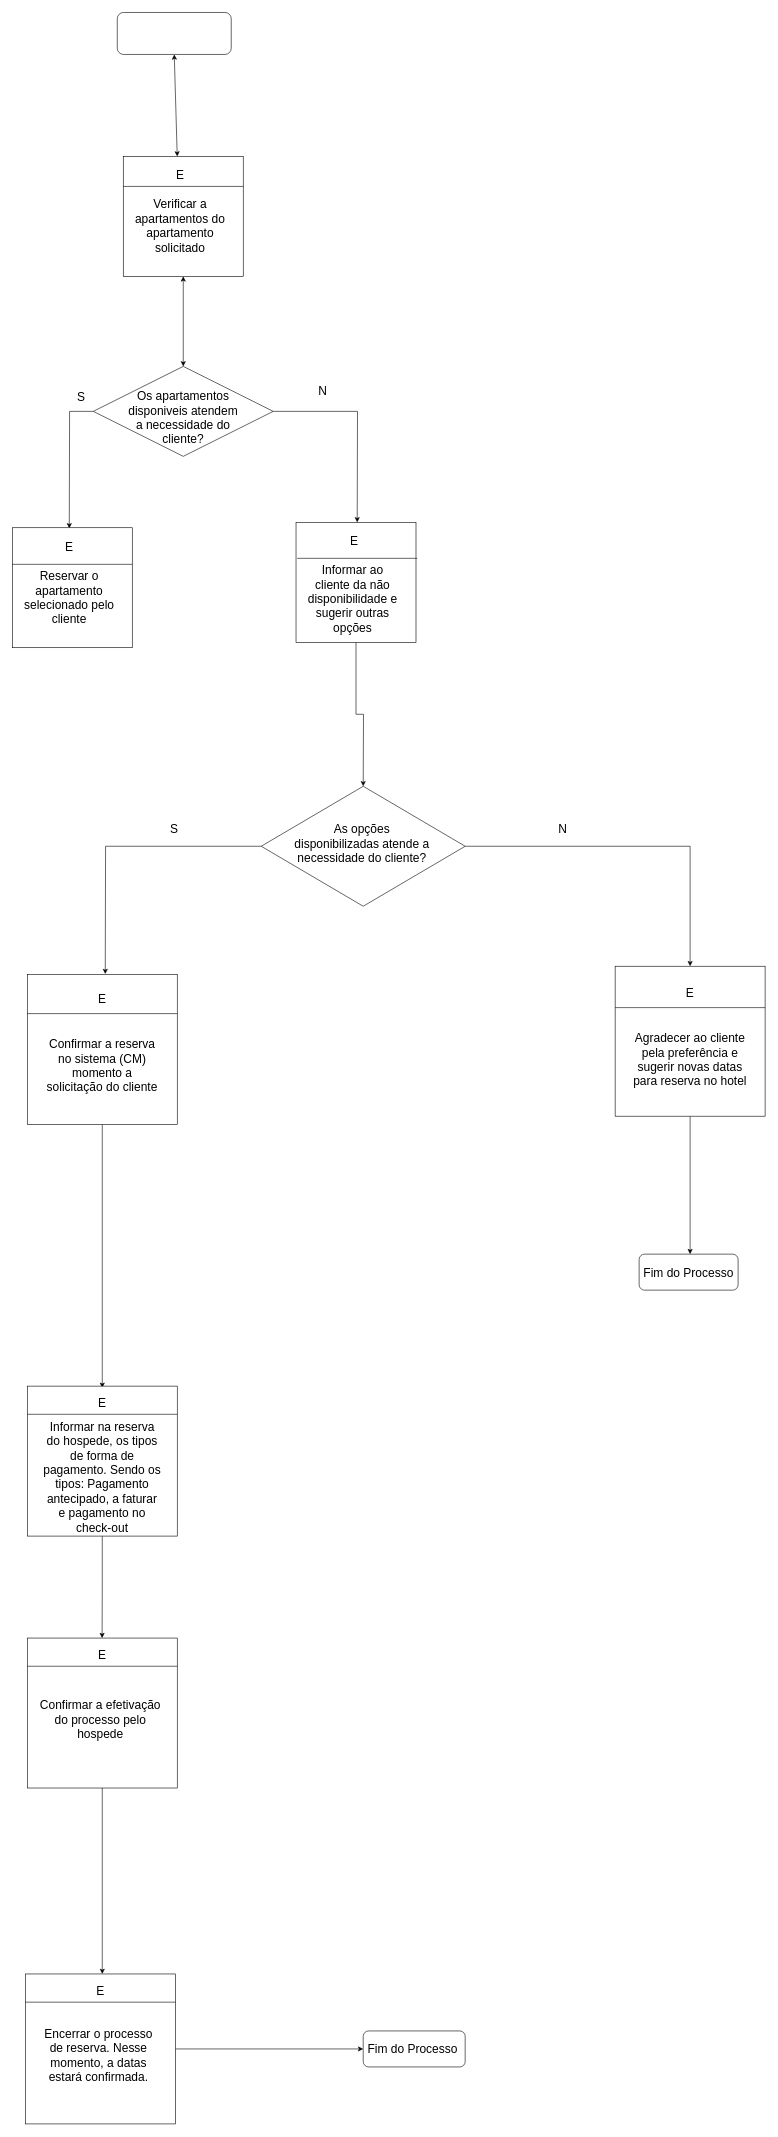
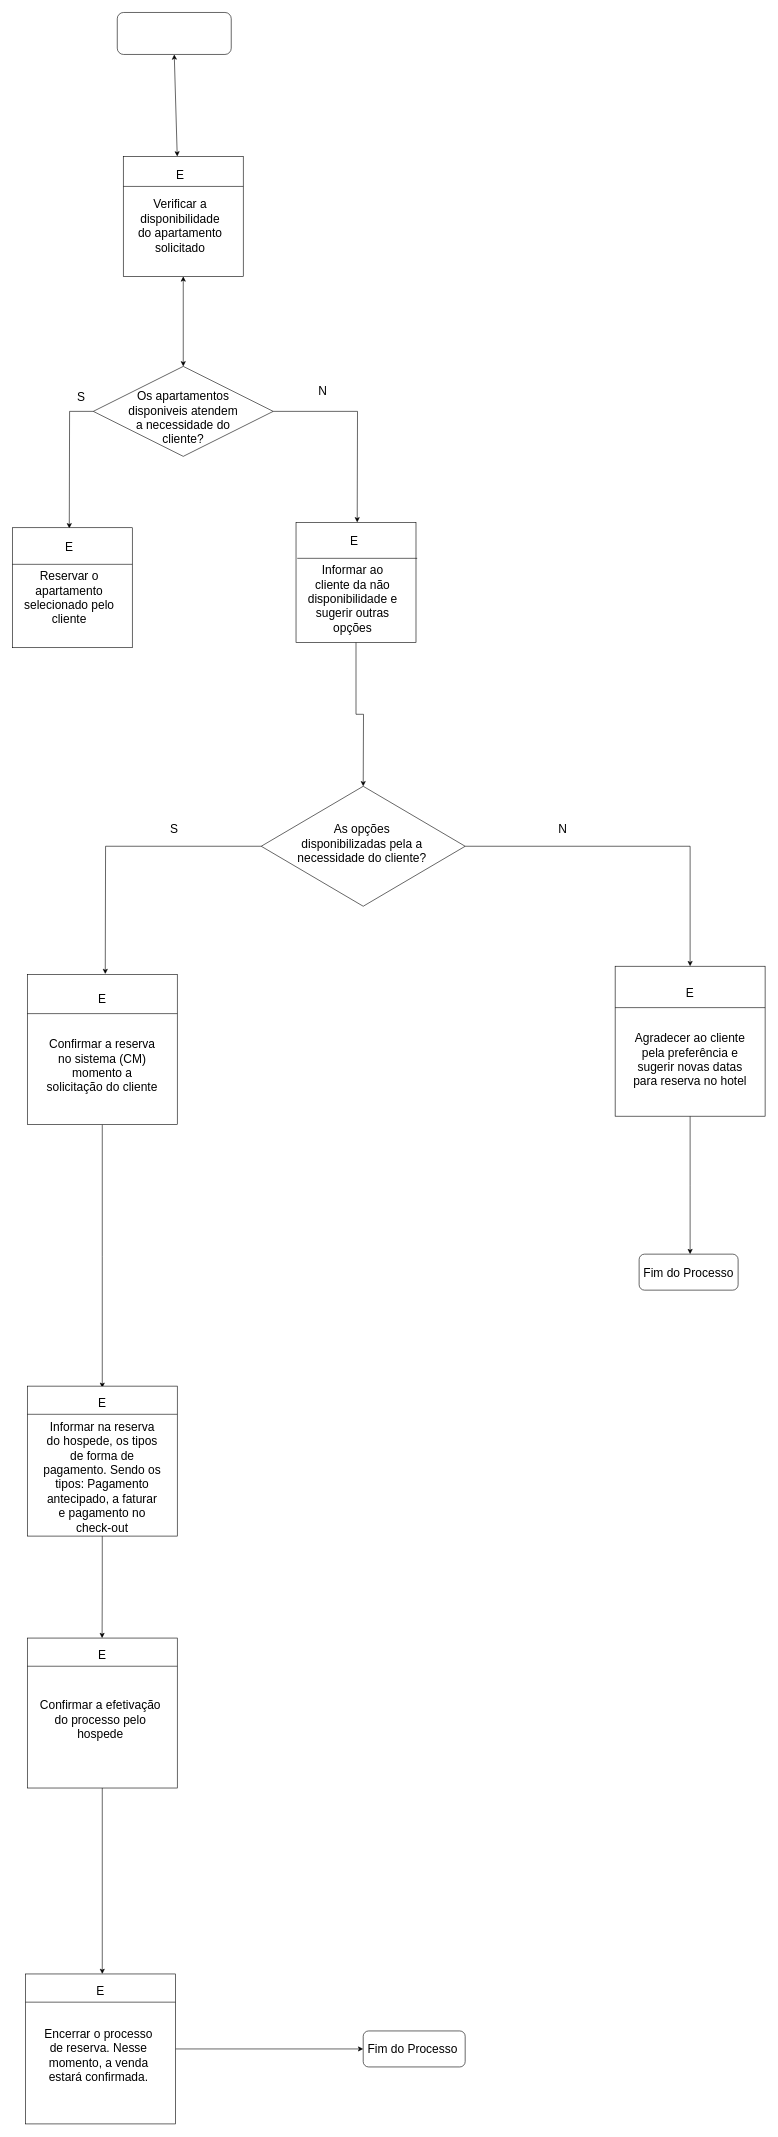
  <mxCell id="0" />
  <mxCell id="1" parent="0" />
  <mxCell id="2" value="" style="rounded=1;whiteSpace=wrap;html=1;" vertex="1" parent="1"><mxGeometry x="195" y="20" width="190" height="70" as="geometry" /></mxCell>
  <mxCell id="3" value="" style="endArrow=classic;startArrow=classic;html=1;entryX=0.5;entryY=1;entryDx=0;entryDy=0;" edge="1" parent="1" target="2"><mxGeometry width="50" height="50" relative="1" as="geometry"><mxPoint x="295" y="260" as="sourcePoint" /><mxPoint x="305" y="120" as="targetPoint" /></mxGeometry></mxCell>
  <mxCell id="4" value="" style="whiteSpace=wrap;html=1;aspect=fixed;" vertex="1" parent="1"><mxGeometry x="205" y="260" width="200" height="200" as="geometry" /></mxCell>
  <mxCell id="5" value="" style="endArrow=none;html=1;entryX=1;entryY=0.25;entryDx=0;entryDy=0;exitX=0;exitY=0.25;exitDx=0;exitDy=0;" edge="1" parent="1" source="4" target="4"><mxGeometry width="50" height="50" relative="1" as="geometry"><mxPoint x="195" y="340" as="sourcePoint" /><mxPoint x="645" y="360" as="targetPoint" /></mxGeometry></mxCell>
  <mxCell id="6" value="&lt;font style=&quot;font-size: 20px&quot;&gt;E&lt;/font&gt;" style="text;html=1;strokeColor=none;fillColor=none;align=center;verticalAlign=middle;whiteSpace=wrap;rounded=0;" vertex="1" parent="1"><mxGeometry x="280" y="280" width="40" height="20" as="geometry" /></mxCell>
- <mxCell id="7" value="&lt;font style=&quot;font-size: 20px&quot;&gt;Verificar a apartamentos do apartamento solicitado&lt;/font&gt;" style="text;html=1;strokeColor=none;fillColor=none;align=center;verticalAlign=middle;whiteSpace=wrap;rounded=0;" vertex="1" parent="1"><mxGeometry x="220" y="370" width="160" height="10" as="geometry" /></mxCell>
+ <mxCell id="7" value="&lt;font style=&quot;font-size: 20px&quot;&gt;Verificar a disponibilidade do apartamento solicitado&lt;/font&gt;" style="text;html=1;strokeColor=none;fillColor=none;align=center;verticalAlign=middle;whiteSpace=wrap;rounded=0;" vertex="1" parent="1"><mxGeometry x="220" y="370" width="160" height="10" as="geometry" /></mxCell>
  <mxCell id="8" value="" style="endArrow=classic;startArrow=classic;html=1;entryX=0.5;entryY=1;entryDx=0;entryDy=0;exitX=0.5;exitY=0;exitDx=0;exitDy=0;" edge="1" parent="1" source="11" target="4"><mxGeometry width="50" height="50" relative="1" as="geometry"><mxPoint x="295" y="610" as="sourcePoint" /><mxPoint x="325" y="460" as="targetPoint" /></mxGeometry></mxCell>
  <mxCell id="9" style="edgeStyle=orthogonalEdgeStyle;rounded=0;orthogonalLoop=1;jettySize=auto;html=1;" edge="1" parent="1" source="11"><mxGeometry relative="1" as="geometry"><mxPoint x="115" y="880" as="targetPoint" /></mxGeometry></mxCell>
  <mxCell id="10" style="edgeStyle=orthogonalEdgeStyle;rounded=0;orthogonalLoop=1;jettySize=auto;html=1;exitX=1;exitY=0.5;exitDx=0;exitDy=0;" edge="1" parent="1" source="11"><mxGeometry relative="1" as="geometry"><mxPoint x="595" y="870" as="targetPoint" /></mxGeometry></mxCell>
  <mxCell id="11" value="" style="rhombus;whiteSpace=wrap;html=1;" vertex="1" parent="1"><mxGeometry x="155" y="610" width="300" height="150" as="geometry" /></mxCell>
  <mxCell id="12" value="&lt;font style=&quot;font-size: 20px&quot;&gt;Os apartamentos disponiveis atendem a necessidade do cliente?&lt;/font&gt;" style="text;html=1;strokeColor=none;fillColor=none;align=center;verticalAlign=middle;whiteSpace=wrap;rounded=0;" vertex="1" parent="1"><mxGeometry x="205" y="690" width="200" height="10" as="geometry" /></mxCell>
  <mxCell id="13" value="&lt;font style=&quot;font-size: 20px&quot;&gt;&amp;nbsp;N&lt;/font&gt;" style="text;html=1;strokeColor=none;fillColor=none;align=center;verticalAlign=middle;whiteSpace=wrap;rounded=0;" vertex="1" parent="1"><mxGeometry x="515" y="640" width="40" height="20" as="geometry" /></mxCell>
  <mxCell id="14" value="&lt;font style=&quot;font-size: 20px&quot;&gt;S&lt;/font&gt;" style="text;html=1;strokeColor=none;fillColor=none;align=center;verticalAlign=middle;whiteSpace=wrap;rounded=0;" vertex="1" parent="1"><mxGeometry x="115" y="650" width="40" height="20" as="geometry" /></mxCell>
  <mxCell id="15" value="" style="whiteSpace=wrap;html=1;aspect=fixed;" vertex="1" parent="1"><mxGeometry x="20" y="879" width="200" height="200" as="geometry" /></mxCell>
  <mxCell id="16" value="&lt;font style=&quot;font-size: 20px&quot;&gt;E&lt;/font&gt;" style="text;html=1;strokeColor=none;fillColor=none;align=center;verticalAlign=middle;whiteSpace=wrap;rounded=0;" vertex="1" parent="1"><mxGeometry x="95" y="900" width="40" height="20" as="geometry" /></mxCell>
  <mxCell id="17" value="&lt;font style=&quot;font-size: 20px&quot;&gt;Reservar o apartamento selecionado pelo cliente&lt;/font&gt;" style="text;html=1;strokeColor=none;fillColor=none;align=center;verticalAlign=middle;whiteSpace=wrap;rounded=0;" vertex="1" parent="1"><mxGeometry x="35" y="990" width="160" height="10" as="geometry" /></mxCell>
  <mxCell id="18" style="edgeStyle=orthogonalEdgeStyle;rounded=0;orthogonalLoop=1;jettySize=auto;html=1;exitX=0.5;exitY=1;exitDx=0;exitDy=0;" edge="1" parent="1" source="19"><mxGeometry relative="1" as="geometry"><mxPoint x="605" y="1310" as="targetPoint" /></mxGeometry></mxCell>
  <mxCell id="19" value="" style="whiteSpace=wrap;html=1;aspect=fixed;" vertex="1" parent="1"><mxGeometry x="493" y="870" width="200" height="200" as="geometry" /></mxCell>
  <mxCell id="20" value="&lt;font style=&quot;font-size: 20px&quot;&gt;E&lt;/font&gt;" style="text;html=1;strokeColor=none;fillColor=none;align=center;verticalAlign=middle;whiteSpace=wrap;rounded=0;" vertex="1" parent="1"><mxGeometry x="570" y="891" width="40" height="20" as="geometry" /></mxCell>
  <mxCell id="21" value="&lt;span style=&quot;font-size: 20px&quot;&gt;Informar ao cliente da não disponibilidade e sugerir outras opções&lt;/span&gt;" style="text;html=1;strokeColor=none;fillColor=none;align=center;verticalAlign=middle;whiteSpace=wrap;rounded=0;" vertex="1" parent="1"><mxGeometry x="510" y="992" width="155" height="10" as="geometry" /></mxCell>
  <mxCell id="22" value="" style="endArrow=none;html=1;entryX=1;entryY=0.25;entryDx=0;entryDy=0;exitX=0;exitY=0.25;exitDx=0;exitDy=0;" edge="1" parent="1"><mxGeometry width="50" height="50" relative="1" as="geometry"><mxPoint x="495" y="930" as="sourcePoint" /><mxPoint x="695" y="930" as="targetPoint" /></mxGeometry></mxCell>
  <mxCell id="23" value="" style="endArrow=none;html=1;entryX=1;entryY=0.25;entryDx=0;entryDy=0;exitX=0;exitY=0.25;exitDx=0;exitDy=0;" edge="1" parent="1"><mxGeometry width="50" height="50" relative="1" as="geometry"><mxPoint x="20" y="940" as="sourcePoint" /><mxPoint x="220" y="940" as="targetPoint" /></mxGeometry></mxCell>
  <mxCell id="24" style="edgeStyle=orthogonalEdgeStyle;rounded=0;orthogonalLoop=1;jettySize=auto;html=1;" edge="1" parent="1" source="26"><mxGeometry relative="1" as="geometry"><mxPoint x="175" y="1623" as="targetPoint" /></mxGeometry></mxCell>
  <mxCell id="25" style="edgeStyle=orthogonalEdgeStyle;rounded=0;orthogonalLoop=1;jettySize=auto;html=1;exitX=1;exitY=0.5;exitDx=0;exitDy=0;entryX=0.5;entryY=0;entryDx=0;entryDy=0;" edge="1" parent="1" source="26" target="33"><mxGeometry relative="1" as="geometry"><mxPoint x="1155" y="1600" as="targetPoint" /></mxGeometry></mxCell>
  <mxCell id="26" value="" style="rhombus;whiteSpace=wrap;html=1;" vertex="1" parent="1"><mxGeometry x="435" y="1310" width="340" height="200" as="geometry" /></mxCell>
- <mxCell id="27" value="&lt;span style=&quot;font-size: 20px&quot;&gt;As opções disponibilizadas atende a necessidade do cliente?&lt;/span&gt;" style="text;html=1;strokeColor=none;fillColor=none;align=center;verticalAlign=middle;whiteSpace=wrap;rounded=0;" vertex="1" parent="1"><mxGeometry x="488" y="1400" width="230" height="10" as="geometry" /></mxCell>
+ <mxCell id="27" value="&lt;span style=&quot;font-size: 20px&quot;&gt;As opções disponibilizadas pela a necessidade do cliente?&lt;/span&gt;" style="text;html=1;strokeColor=none;fillColor=none;align=center;verticalAlign=middle;whiteSpace=wrap;rounded=0;" vertex="1" parent="1"><mxGeometry x="488" y="1400" width="230" height="10" as="geometry" /></mxCell>
  <mxCell id="28" value="&lt;font style=&quot;font-size: 20px&quot;&gt;&amp;nbsp;N&lt;/font&gt;" style="text;html=1;strokeColor=none;fillColor=none;align=center;verticalAlign=middle;whiteSpace=wrap;rounded=0;" vertex="1" parent="1"><mxGeometry x="915" y="1370" width="40" height="20" as="geometry" /></mxCell>
  <mxCell id="29" value="&lt;font style=&quot;font-size: 20px&quot;&gt;S&lt;/font&gt;" style="text;html=1;strokeColor=none;fillColor=none;align=center;verticalAlign=middle;whiteSpace=wrap;rounded=0;" vertex="1" parent="1"><mxGeometry x="270" y="1370" width="40" height="20" as="geometry" /></mxCell>
  <mxCell id="30" style="edgeStyle=orthogonalEdgeStyle;rounded=0;orthogonalLoop=1;jettySize=auto;html=1;" edge="1" parent="1" source="31"><mxGeometry relative="1" as="geometry"><mxPoint x="170" y="2312.857" as="targetPoint" /></mxGeometry></mxCell>
  <mxCell id="31" value="" style="whiteSpace=wrap;html=1;aspect=fixed;" vertex="1" parent="1"><mxGeometry x="45" y="1624" width="250" height="250" as="geometry" /></mxCell>
  <mxCell id="32" style="edgeStyle=orthogonalEdgeStyle;rounded=0;orthogonalLoop=1;jettySize=auto;html=1;" edge="1" parent="1" source="33"><mxGeometry relative="1" as="geometry"><mxPoint x="1150" y="2090" as="targetPoint" /></mxGeometry></mxCell>
  <mxCell id="33" value="" style="whiteSpace=wrap;html=1;aspect=fixed;" vertex="1" parent="1"><mxGeometry x="1025" y="1610" width="250" height="250" as="geometry" /></mxCell>
  <mxCell id="34" value="&lt;font style=&quot;font-size: 20px&quot;&gt;E&lt;/font&gt;" style="text;html=1;strokeColor=none;fillColor=none;align=center;verticalAlign=middle;whiteSpace=wrap;rounded=0;" vertex="1" parent="1"><mxGeometry x="1130" y="1644" width="40" height="20" as="geometry" /></mxCell>
  <mxCell id="35" value="&lt;span style=&quot;font-size: 20px&quot;&gt;Agradecer ao cliente pela preferência e sugerir novas datas para reserva no hotel&lt;/span&gt;" style="text;html=1;strokeColor=none;fillColor=none;align=center;verticalAlign=middle;whiteSpace=wrap;rounded=0;" vertex="1" parent="1"><mxGeometry x="1050" y="1760" width="200" height="10" as="geometry" /></mxCell>
  <mxCell id="36" value="" style="endArrow=none;html=1;exitX=0;exitY=0.25;exitDx=0;exitDy=0;" edge="1" parent="1"><mxGeometry width="50" height="50" relative="1" as="geometry"><mxPoint x="1025" y="1679" as="sourcePoint" /><mxPoint x="1275" y="1679" as="targetPoint" /></mxGeometry></mxCell>
  <mxCell id="37" value="&lt;font style=&quot;font-size: 20px&quot;&gt;E&lt;/font&gt;" style="text;html=1;strokeColor=none;fillColor=none;align=center;verticalAlign=middle;whiteSpace=wrap;rounded=0;" vertex="1" parent="1"><mxGeometry x="150" y="1654" width="40" height="20" as="geometry" /></mxCell>
  <mxCell id="38" value="&lt;span style=&quot;font-size: 20px&quot;&gt;Confirmar a reserva no sistema (CM) momento a solicitação do cliente&lt;/span&gt;" style="text;html=1;strokeColor=none;fillColor=none;align=center;verticalAlign=middle;whiteSpace=wrap;rounded=0;" vertex="1" parent="1"><mxGeometry x="70" y="1770" width="200" height="10" as="geometry" /></mxCell>
  <mxCell id="39" value="" style="endArrow=none;html=1;exitX=0;exitY=0.25;exitDx=0;exitDy=0;" edge="1" parent="1"><mxGeometry width="50" height="50" relative="1" as="geometry"><mxPoint x="45" y="1689" as="sourcePoint" /><mxPoint x="295" y="1689" as="targetPoint" /></mxGeometry></mxCell>
  <mxCell id="40" style="edgeStyle=orthogonalEdgeStyle;rounded=0;orthogonalLoop=1;jettySize=auto;html=1;exitX=0.5;exitY=1;exitDx=0;exitDy=0;" edge="1" parent="1" source="41"><mxGeometry relative="1" as="geometry"><mxPoint x="169.714" y="2730" as="targetPoint" /></mxGeometry></mxCell>
  <mxCell id="41" value="" style="whiteSpace=wrap;html=1;aspect=fixed;" vertex="1" parent="1"><mxGeometry x="45" y="2310" width="250" height="250" as="geometry" /></mxCell>
  <mxCell id="42" value="&lt;font style=&quot;font-size: 20px&quot;&gt;E&lt;/font&gt;" style="text;html=1;strokeColor=none;fillColor=none;align=center;verticalAlign=middle;whiteSpace=wrap;rounded=0;" vertex="1" parent="1"><mxGeometry x="150" y="2327" width="40" height="20" as="geometry" /></mxCell>
  <mxCell id="43" value="&lt;span style=&quot;font-size: 20px&quot;&gt;Informar na reserva do hospede, os tipos de forma de pagamento. Sendo os tipos: Pagamento antecipado, a faturar e pagamento no check-out&lt;/span&gt;" style="text;html=1;strokeColor=none;fillColor=none;align=center;verticalAlign=middle;whiteSpace=wrap;rounded=0;" vertex="1" parent="1"><mxGeometry x="70" y="2456" width="200" height="10" as="geometry" /></mxCell>
  <mxCell id="44" value="" style="endArrow=none;html=1;exitX=0;exitY=0.25;exitDx=0;exitDy=0;" edge="1" parent="1"><mxGeometry width="50" height="50" relative="1" as="geometry"><mxPoint x="45" y="2357" as="sourcePoint" /><mxPoint x="295" y="2357" as="targetPoint" /></mxGeometry></mxCell>
  <mxCell id="45" style="edgeStyle=orthogonalEdgeStyle;rounded=0;orthogonalLoop=1;jettySize=auto;html=1;" edge="1" parent="1" source="46"><mxGeometry relative="1" as="geometry"><mxPoint x="170" y="3290" as="targetPoint" /></mxGeometry></mxCell>
  <mxCell id="46" value="" style="whiteSpace=wrap;html=1;aspect=fixed;" vertex="1" parent="1"><mxGeometry x="45" y="2730" width="250" height="250" as="geometry" /></mxCell>
  <mxCell id="47" value="&lt;font style=&quot;font-size: 20px&quot;&gt;E&lt;/font&gt;" style="text;html=1;strokeColor=none;fillColor=none;align=center;verticalAlign=middle;whiteSpace=wrap;rounded=0;" vertex="1" parent="1"><mxGeometry x="150" y="2747" width="40" height="20" as="geometry" /></mxCell>
  <mxCell id="48" value="&lt;span style=&quot;font-size: 20px&quot;&gt;Confirmar a efetivação do processo pelo hospede&lt;/span&gt;" style="text;html=1;strokeColor=none;fillColor=none;align=center;verticalAlign=middle;whiteSpace=wrap;rounded=0;" vertex="1" parent="1"><mxGeometry x="64" y="2860" width="206" height="10" as="geometry" /></mxCell>
  <mxCell id="49" value="" style="endArrow=none;html=1;exitX=0;exitY=0.25;exitDx=0;exitDy=0;" edge="1" parent="1"><mxGeometry width="50" height="50" relative="1" as="geometry"><mxPoint x="45" y="2777" as="sourcePoint" /><mxPoint x="295" y="2777" as="targetPoint" /></mxGeometry></mxCell>
  <mxCell id="50" style="edgeStyle=orthogonalEdgeStyle;rounded=0;orthogonalLoop=1;jettySize=auto;html=1;" edge="1" parent="1" source="51" target="55"><mxGeometry relative="1" as="geometry"><mxPoint x="665" y="3415" as="targetPoint" /></mxGeometry></mxCell>
  <mxCell id="51" value="" style="whiteSpace=wrap;html=1;aspect=fixed;" vertex="1" parent="1"><mxGeometry x="42" y="3290" width="250" height="250" as="geometry" /></mxCell>
  <mxCell id="52" value="&lt;font style=&quot;font-size: 20px&quot;&gt;E&lt;/font&gt;" style="text;html=1;strokeColor=none;fillColor=none;align=center;verticalAlign=middle;whiteSpace=wrap;rounded=0;" vertex="1" parent="1"><mxGeometry x="147" y="3307" width="40" height="20" as="geometry" /></mxCell>
- <mxCell id="53" value="&lt;span style=&quot;font-size: 20px&quot;&gt;Encerrar o processo de reserva. Nesse momento, a datas estará confirmada.&lt;/span&gt;" style="text;html=1;strokeColor=none;fillColor=none;align=center;verticalAlign=middle;whiteSpace=wrap;rounded=0;" vertex="1" parent="1"><mxGeometry x="61" y="3420" width="206" height="10" as="geometry" /></mxCell>
+ <mxCell id="53" value="&lt;span style=&quot;font-size: 20px&quot;&gt;Encerrar o processo de reserva. Nesse momento, a venda estará confirmada.&lt;/span&gt;" style="text;html=1;strokeColor=none;fillColor=none;align=center;verticalAlign=middle;whiteSpace=wrap;rounded=0;" vertex="1" parent="1"><mxGeometry x="61" y="3420" width="206" height="10" as="geometry" /></mxCell>
  <mxCell id="54" value="" style="endArrow=none;html=1;exitX=0;exitY=0.25;exitDx=0;exitDy=0;" edge="1" parent="1"><mxGeometry width="50" height="50" relative="1" as="geometry"><mxPoint x="42" y="3337" as="sourcePoint" /><mxPoint x="292" y="3337" as="targetPoint" /></mxGeometry></mxCell>
  <mxCell id="55" value="" style="rounded=1;whiteSpace=wrap;html=1;" vertex="1" parent="1"><mxGeometry x="605" y="3385" width="170" height="60" as="geometry" /></mxCell>
  <mxCell id="56" value="&lt;font style=&quot;font-size: 20px&quot;&gt;Fim do Processo&lt;/font&gt;" style="text;html=1;resizable=0;autosize=1;align=center;verticalAlign=middle;points=[];fillColor=none;strokeColor=none;rounded=0;" vertex="1" parent="1"><mxGeometry x="602" y="3405" width="170" height="20" as="geometry" /></mxCell>
  <mxCell id="57" value="" style="rounded=1;whiteSpace=wrap;html=1;" vertex="1" parent="1"><mxGeometry x="1065" y="2090" width="165" height="60" as="geometry" /></mxCell>
  <mxCell id="58" value="&lt;font style=&quot;font-size: 20px&quot;&gt;Fim do Processo&lt;/font&gt;" style="text;html=1;resizable=0;autosize=1;align=center;verticalAlign=middle;points=[];fillColor=none;strokeColor=none;rounded=0;" vertex="1" parent="1"><mxGeometry x="1062" y="2110" width="170" height="20" as="geometry" /></mxCell>
